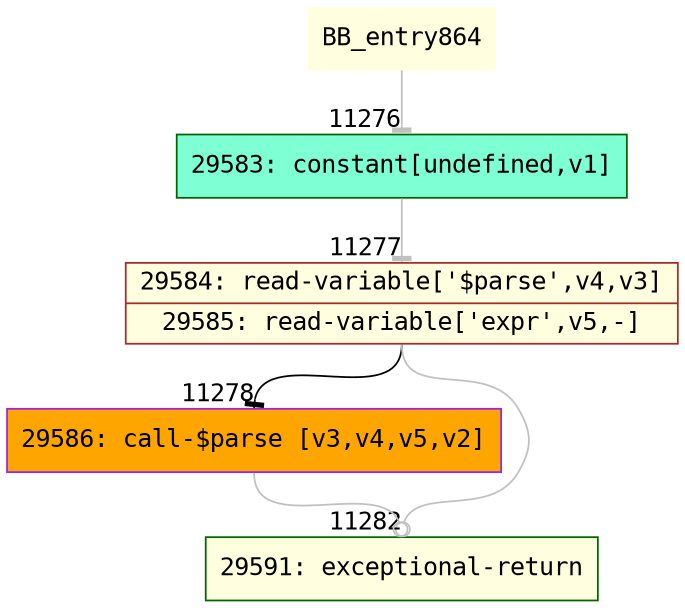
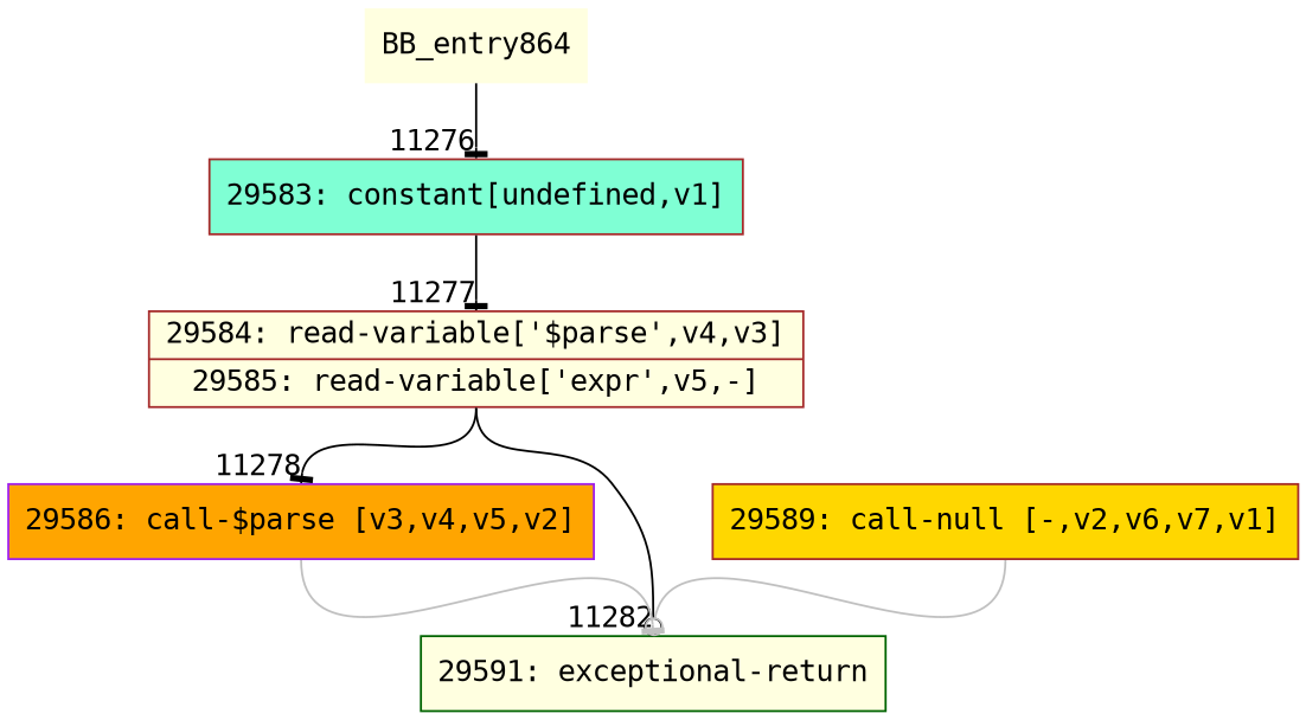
  digraph {
    fontname="DejaVu Sans Mono"
    rankdir=TD
    node [color=brown fillcolor=lightyellow fontname="DejaVu Sans Mono" shape=record style=filled]
    edge [arrowhead=tee fontname="DejaVu Sans Mono" headport=n tailport=s]
    n1 [label=BB_entry864 shape=none]
-   n2 [color=darkgreen fillcolor=aquamarine label="{29583: constant[undefined,v1]}"]
+   n2 [fillcolor=aquamarine label="{29583: constant[undefined,v1]}"]
    n3 [label="{29584: read-variable['$parse',v4,v3]|29585: read-variable['expr',v5,-]}"]
    n4 [color=purple fillcolor=orange label="{29586: call-$parse [v3,v4,v5,v2]}"]
    n5 [color=darkgreen label="{29591: exceptional-return}"]
-   n1 -> n2 [headlabel="    11276" color=gray]
-   n2 -> n3 [headlabel="      11277" color=gray]
+   n6 [fillcolor=gold label="{29589: call-null [-,v2,v6,v7,v1]}"]
+   n1 -> n2 [headlabel="    11276"]
+   n2 -> n3 [headlabel="      11277"]
    n3 -> n4 [headlabel="      11278"]
-   n3 -> n5 [arrowhead=odot color=gray headlabel="      11282"]
-   n4 -> n5 [arrowhead=odot color=gray]
+   n3 -> n5 [arrowhead=odot color=black headlabel="      11282"]
+   n4 -> n5 [color=gray]
+   n6 -> n5 [arrowhead=odot color=gray]
  }
